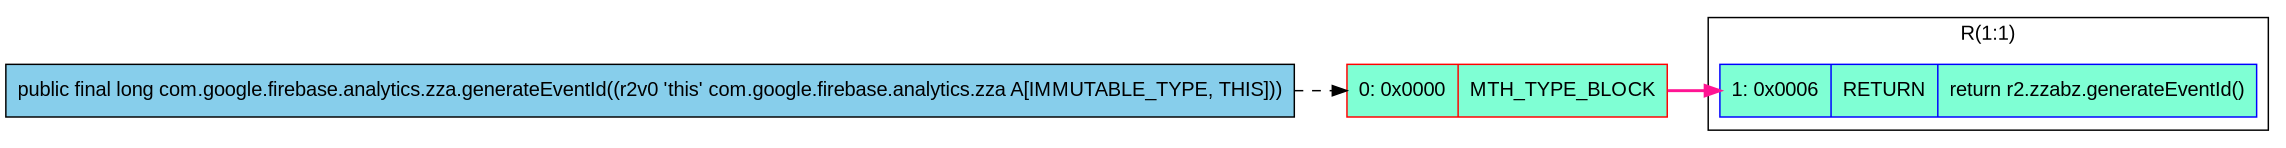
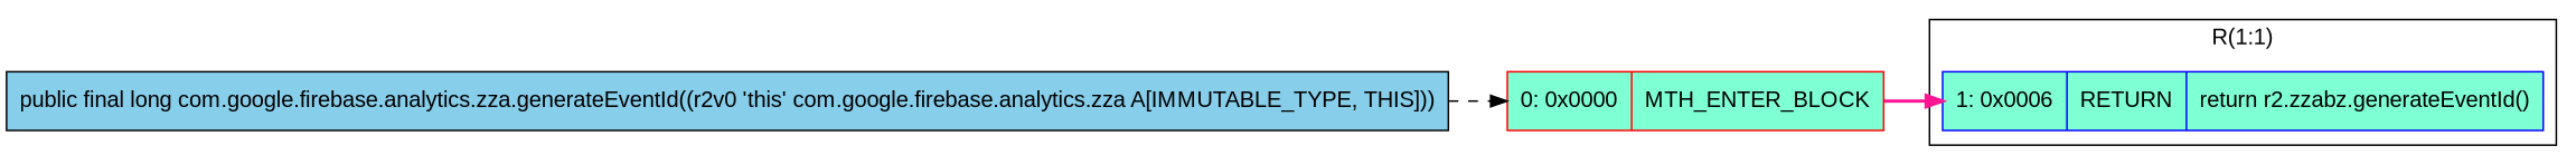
  digraph {
    rankdir=LR
    fontname="Liberation Sans"
    node [shape=record style=filled fillcolor=aquamarine fontname="Liberation Sans"]
    edge [fontname="Liberation Sans"]
    n1 [color=blue label="{1\:\ 0x0006|RETURN\l|return r2.zzabz.generateEventId()\l}"]
-   n2 [color=red label="{0\:\ 0x0000|MTH_TYPE_BLOCK\l}"]
+   n2 [color=red label="{0\:\ 0x0000|MTH_ENTER_BLOCK\l}"]
    n3 [label="{public final long com.google.firebase.analytics.zza.generateEventId((r2v0 'this' com.google.firebase.analytics.zza A[IMMUTABLE_TYPE, THIS])) }" fillcolor=skyblue]
    subgraph cluster_1 {
      label="R(1:1)"
      n1
    }
    n2 -> n1 [color=deeppink style=bold]
    n3 -> n2 [color=black style=dashed]
  }
